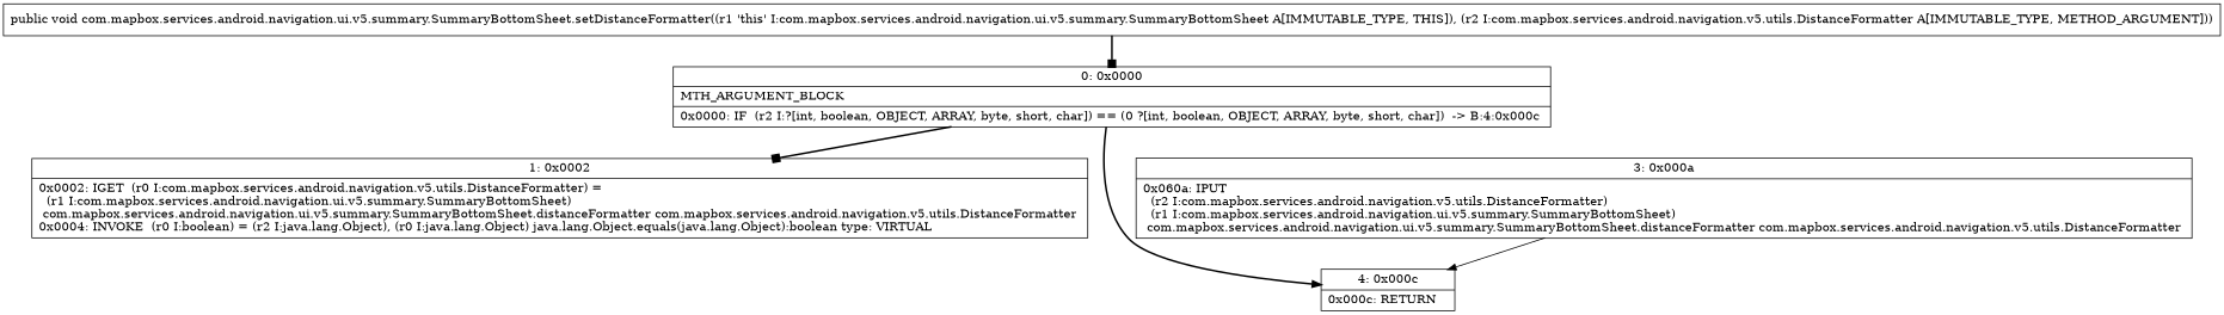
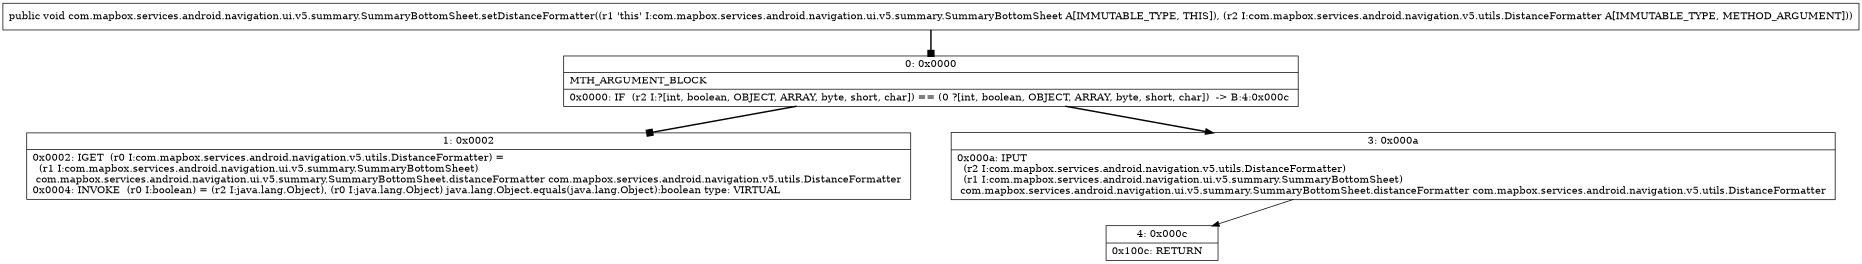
  digraph {
    node [shape=record]
    edge [arrowhead=box style=bold]
    n1 [label="{0\:\ 0x0000|MTH_ARGUMENT_BLOCK\l|0x0000: IF  (r2 I:?[int, boolean, OBJECT, ARRAY, byte, short, char]) == (0 ?[int, boolean, OBJECT, ARRAY, byte, short, char])  \-\> B:4:0x000c \l}"]
    n2 [label="{1\:\ 0x0002|0x0002: IGET  (r0 I:com.mapbox.services.android.navigation.v5.utils.DistanceFormatter) = \l  (r1 I:com.mapbox.services.android.navigation.ui.v5.summary.SummaryBottomSheet)\l com.mapbox.services.android.navigation.ui.v5.summary.SummaryBottomSheet.distanceFormatter com.mapbox.services.android.navigation.v5.utils.DistanceFormatter \l0x0004: INVOKE  (r0 I:boolean) = (r2 I:java.lang.Object), (r0 I:java.lang.Object) java.lang.Object.equals(java.lang.Object):boolean type: VIRTUAL \l}"]
-   n3 [label="{4\:\ 0x000c|0x000c: RETURN   \l}"]
-   n4 [label="{3\:\ 0x000a|0x060a: IPUT  \l  (r2 I:com.mapbox.services.android.navigation.v5.utils.DistanceFormatter)\l  (r1 I:com.mapbox.services.android.navigation.ui.v5.summary.SummaryBottomSheet)\l com.mapbox.services.android.navigation.ui.v5.summary.SummaryBottomSheet.distanceFormatter com.mapbox.services.android.navigation.v5.utils.DistanceFormatter \l}"]
+   n3 [label="{4\:\ 0x000c|0x100c: RETURN   \l}"]
+   n4 [label="{3\:\ 0x000a|0x000a: IPUT  \l  (r2 I:com.mapbox.services.android.navigation.v5.utils.DistanceFormatter)\l  (r1 I:com.mapbox.services.android.navigation.ui.v5.summary.SummaryBottomSheet)\l com.mapbox.services.android.navigation.ui.v5.summary.SummaryBottomSheet.distanceFormatter com.mapbox.services.android.navigation.v5.utils.DistanceFormatter \l}"]
    n5 [label="{public void com.mapbox.services.android.navigation.ui.v5.summary.SummaryBottomSheet.setDistanceFormatter((r1 'this' I:com.mapbox.services.android.navigation.ui.v5.summary.SummaryBottomSheet A[IMMUTABLE_TYPE, THIS]), (r2 I:com.mapbox.services.android.navigation.v5.utils.DistanceFormatter A[IMMUTABLE_TYPE, METHOD_ARGUMENT])) }"]
    n1 -> n2
-   n1 -> n3 [arrowhead=normal]
+   n1 -> n4 [arrowhead=normal]
    n4 -> n3 [arrowhead=normal style=solid]
    n5 -> n1
  }
